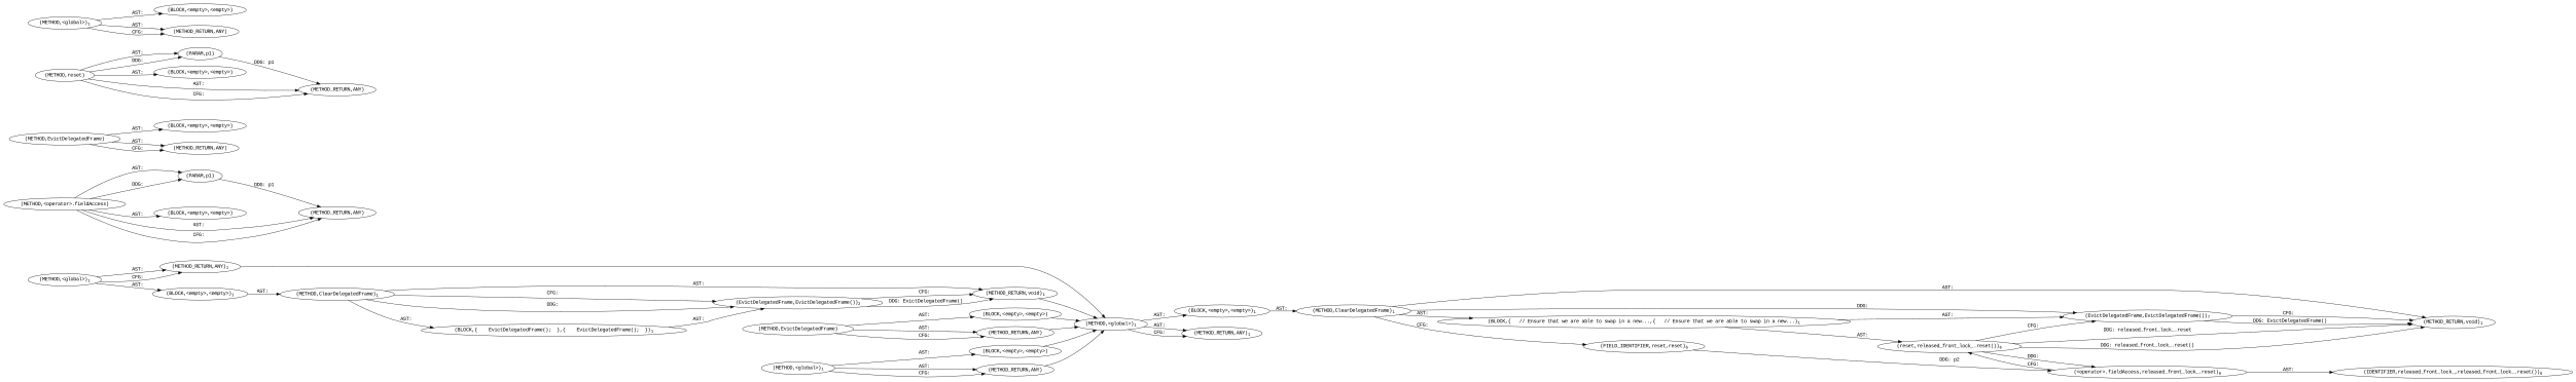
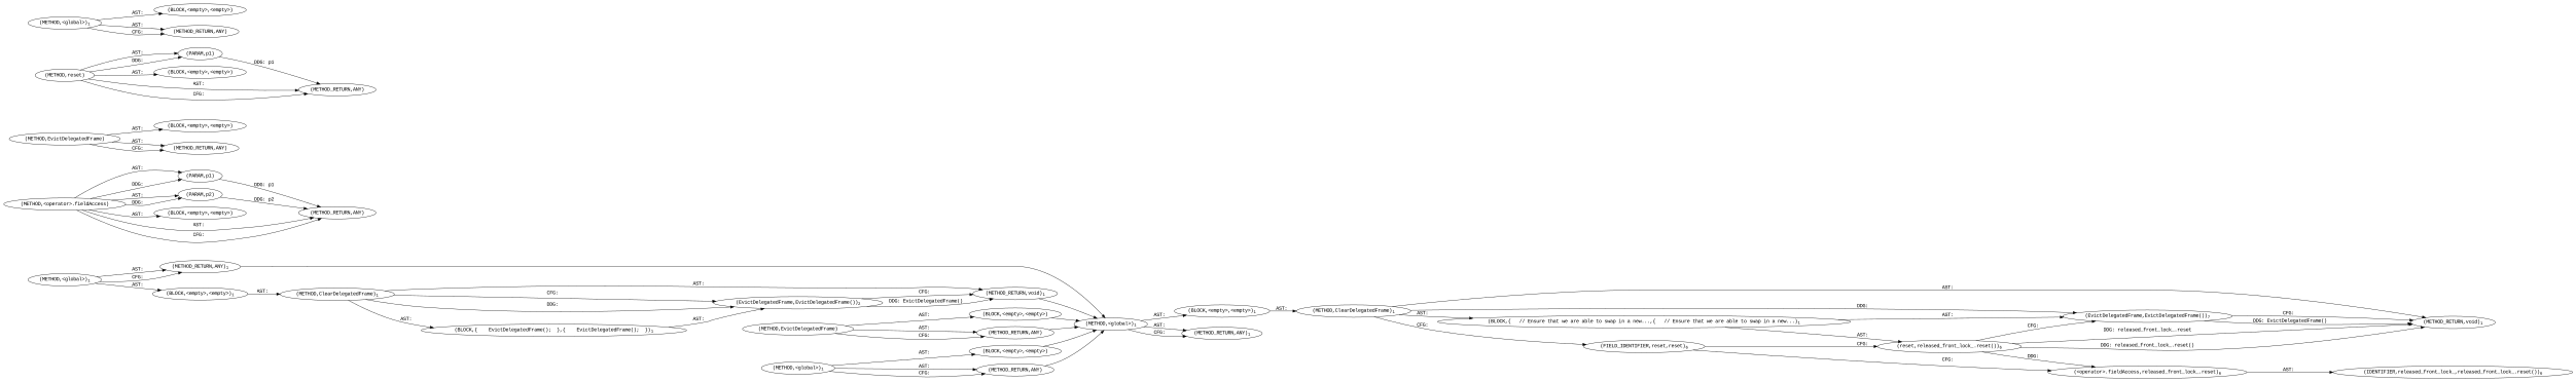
  digraph {
    fontname="Liberation Mono"
    rankdir=LR
    node [fontname="Liberation Mono"]
    edge [fontname="Liberation Mono"]
    n1 [label=<(METHOD,&lt;global&gt;)<SUB>1</SUB>>]
    n2 [label=<(BLOCK,&lt;empty&gt;,&lt;empty&gt;)<SUB>1</SUB>>]
    n3 [label=<(METHOD_RETURN,ANY)<SUB>1</SUB>>]
    n4 [label=<(METHOD,ClearDelegatedFrame)<SUB>1</SUB>>]
    n5 [label=<(METHOD,&lt;global&gt;)<SUB>1</SUB>>]
    n6 [label=<(BLOCK,{    EvictDelegatedFrame();  },{    EvictDelegatedFrame();  })<SUB>1</SUB>>]
    n7 [label=<(EvictDelegatedFrame,EvictDelegatedFrame())<SUB>2</SUB>>]
    n8 [label=<(METHOD_RETURN,void)<SUB>1</SUB>>]
    n9 [label=<(BLOCK,&lt;empty&gt;,&lt;empty&gt;)<SUB>1</SUB>>]
    n10 [label=<(METHOD_RETURN,ANY)<SUB>1</SUB>>]
    n11 [label=<(METHOD,EvictDelegatedFrame)>]
    n12 [label=<(BLOCK,&lt;empty&gt;,&lt;empty&gt;)>]
    n13 [label=<(METHOD_RETURN,ANY)>]
    n14 [label=<(METHOD,&lt;global&gt;)<SUB>1</SUB>>]
    n15 [label=<(BLOCK,&lt;empty&gt;,&lt;empty&gt;)>]
    n16 [label=<(METHOD_RETURN,ANY)>]
    n17 [label=<(METHOD,ClearDelegatedFrame)<SUB>1</SUB>>]
    n18 [label=<(BLOCK,{   // Ensure that we are able to swap in a new...,{   // Ensure that we are able to swap in a new...)<SUB>1</SUB>>]
    n19 [label=<(FIELD_IDENTIFIER,reset,reset)<SUB>6</SUB>>]
    n20 [label=<(EvictDelegatedFrame,EvictDelegatedFrame())<SUB>7</SUB>>]
    n21 [label=<(METHOD_RETURN,void)<SUB>1</SUB>>]
    n22 [label=<(reset,released_front_lock_.reset())<SUB>6</SUB>>]
    n23 [label=<(&lt;operator&gt;.fieldAccess,released_front_lock_.reset)<SUB>6</SUB>>]
    n24 [label=<(IDENTIFIER,released_front_lock_,released_front_lock_.reset())<SUB>6</SUB>>]
    n25 [label=<(METHOD,&lt;operator&gt;.fieldAccess)>]
    n26 [label=<(PARAM,p1)>]
+   n27 [label=<(PARAM,p2)>]
    n28 [label=<(BLOCK,&lt;empty&gt;,&lt;empty&gt;)>]
    n29 [label=<(METHOD_RETURN,ANY)>]
    n30 [label=<(METHOD,EvictDelegatedFrame)>]
    n31 [label=<(BLOCK,&lt;empty&gt;,&lt;empty&gt;)>]
    n32 [label=<(METHOD_RETURN,ANY)>]
    n33 [label=<(METHOD,reset)>]
    n34 [label=<(PARAM,p1)>]
    n35 [label=<(BLOCK,&lt;empty&gt;,&lt;empty&gt;)>]
    n36 [label=<(METHOD_RETURN,ANY)>]
    n37 [label=<(METHOD,&lt;global&gt;)<SUB>1</SUB>>]
    n38 [label=<(BLOCK,&lt;empty&gt;,&lt;empty&gt;)>]
    n39 [label=<(METHOD_RETURN,ANY)>]
    n1 -> n2 [label="AST: "]
    n1 -> n3 [label="AST: "]
    n1 -> n3 [label="CFG: "]
    n2 -> n4 [label="AST: "]
    n3 -> n5
    n4 -> n6 [label="AST: "]
    n4 -> n7 [label="CFG: "]
    n4 -> n7 [label="DDG: "]
    n4 -> n8 [label="AST: "]
    n5 -> n9 [label="AST: "]
    n5 -> n10 [label="AST: "]
    n5 -> n10 [label="CFG: "]
    n6 -> n7 [label="AST: "]
    n7 -> n8 [label="CFG: "]
    n7 -> n8 [label="DDG: EvictDelegatedFrame()"]
    n8 -> n5
    n9 -> n17 [label="AST: "]
    n11 -> n12 [label="AST: "]
    n11 -> n13 [label="AST: "]
    n11 -> n13 [label="CFG: "]
    n12 -> n5
    n13 -> n5
    n14 -> n15 [label="AST: "]
    n14 -> n16 [label="AST: "]
    n14 -> n16 [label="CFG: "]
    n15 -> n5
    n16 -> n5
    n17 -> n18 [label="AST: "]
    n17 -> n19 [label="CFG: "]
    n17 -> n20 [label="DDG: "]
    n17 -> n21 [label="AST: "]
    n18 -> n20 [label="AST: "]
    n18 -> n22 [label="AST: "]
-   n19 -> n23 [label="DDG: p2"]
+   n19 -> n23 [label="CFG: "]
    n20 -> n21 [label="CFG: "]
    n20 -> n21 [label="DDG: EvictDelegatedFrame()"]
    n22 -> n20 [label="CFG: "]
    n22 -> n21 [label="DDG: released_front_lock_.reset"]
    n22 -> n21 [label="DDG: released_front_lock_.reset()"]
    n22 -> n23 [label="DDG: "]
-   n23 -> n22 [label="CFG: "]
+   n19 -> n22 [label="CFG: "]
    n23 -> n24 [label="AST: "]
    n25 -> n26 [label="AST: "]
    n25 -> n26 [label="DDG: "]
+   n25 -> n27 [label="AST: "]
+   n25 -> n27 [label="DDG: "]
    n25 -> n28 [label="AST: "]
    n25 -> n29 [label="AST: "]
    n25 -> n29 [label="CFG: "]
    n26 -> n29 [label="DDG: p1"]
+   n27 -> n29 [label="DDG: p2"]
    n30 -> n31 [label="AST: "]
    n30 -> n32 [label="AST: "]
    n30 -> n32 [label="CFG: "]
    n33 -> n34 [label="AST: "]
    n33 -> n34 [label="DDG: "]
    n33 -> n35 [label="AST: "]
    n33 -> n36 [label="AST: "]
    n33 -> n36 [label="CFG: "]
    n34 -> n36 [label="DDG: p1"]
    n37 -> n38 [label="AST: "]
    n37 -> n39 [label="AST: "]
    n37 -> n39 [label="CFG: "]
  }
